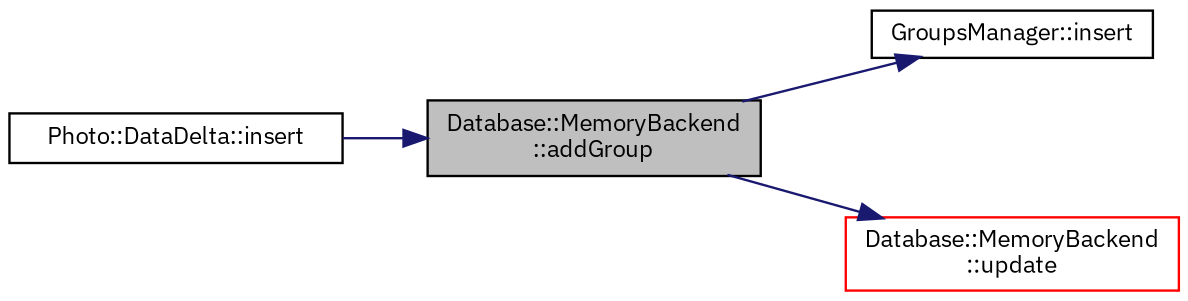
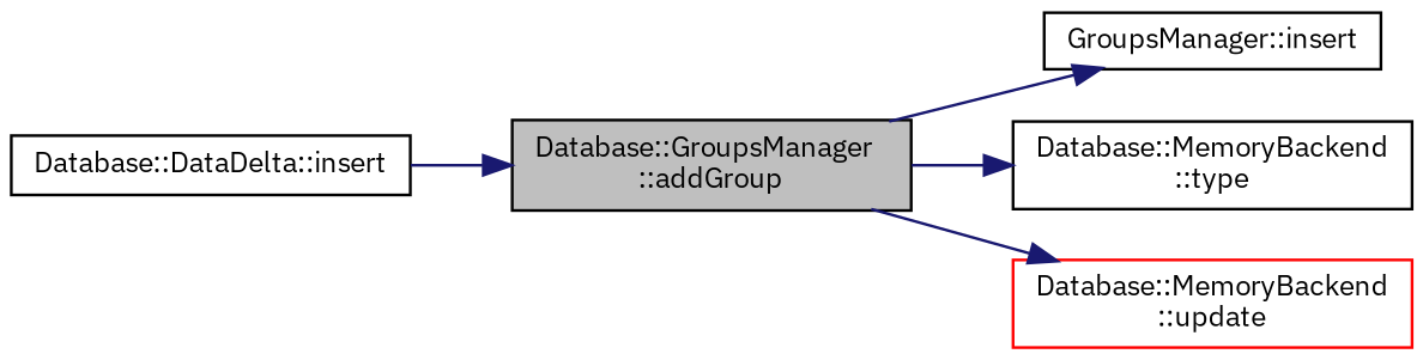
  digraph {
    fontname="IBM Plex Sans"
    rankdir=LR
    node [color=black fillcolor=white fontname="IBM Plex Sans" fontsize=10 shape=record style=filled]
    edge [color=midnightblue fontname="IBM Plex Sans" fontsize=10 labelfontname=Helvetica labelfontsize=10 style=solid]
-   n1 [fillcolor=grey75 fontcolor=black height=0.2 label="Database::MemoryBackend\l::addGroup" width=0.4]
+   n1 [fillcolor=grey75 fontcolor=black height=0.2 label="Database::GroupsManager\l::addGroup" width=0.4]
    n2 [height=0.2 label="GroupsManager::insert" width=0.4]
+   n3 [height=0.2 label="Database::MemoryBackend\l::type" width=0.4]
    n4 [color=red height=0.2 label="Database::MemoryBackend\l::update" width=0.4]
-   n5 [height=0.2 label="Photo::DataDelta::insert" width=0.4]
+   n5 [height=0.2 label="Database::DataDelta::insert" width=0.4]
    n1 -> n2
+   n1 -> n3
    n1 -> n4
    n5 -> n1
  }
